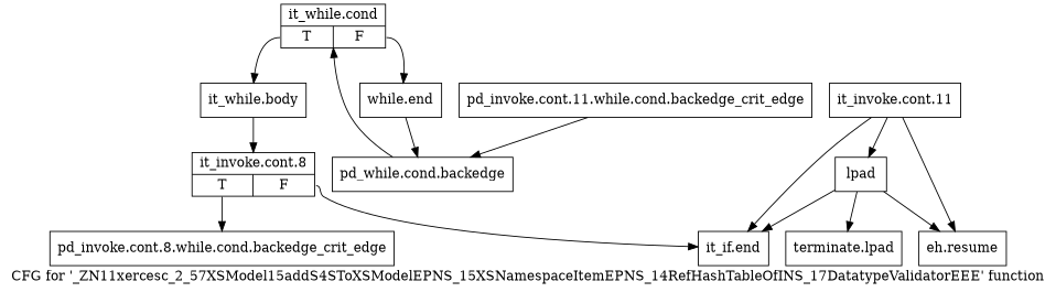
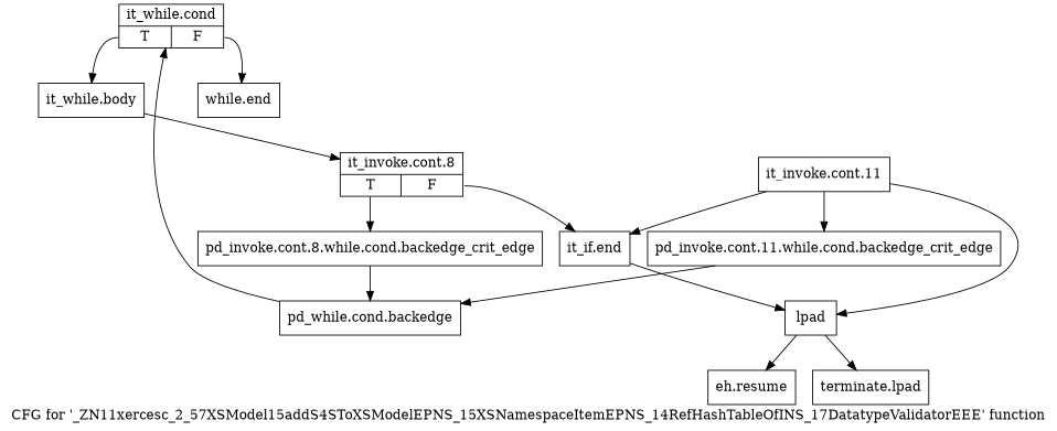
  digraph {
    label="CFG for '_ZN11xercesc_2_57XSModel15addS4SToXSModelEPNS_15XSNamespaceItemEPNS_14RefHashTableOfINS_17DatatypeValidatorEEE' function"
    node [shape=record]
    n1 [label="{it_while.cond|{<s0>T|<s1>F}}"]
    n2 [label="{it_while.body}"]
    n3 [label="{while.end}"]
    n4 [label="{it_invoke.cont.8|{<s0>T|<s1>F}}"]
    n5 [label="{pd_invoke.cont.8.while.cond.backedge_crit_edge}"]
    n6 [label="{it_if.end}"]
    n7 [label="{lpad}"]
    n8 [label="{eh.resume}"]
    n9 [label="{terminate.lpad}"]
    n10 [label="{pd_while.cond.backedge}"]
    n11 [label="{it_invoke.cont.11}"]
    n12 [label="{pd_invoke.cont.11.while.cond.backedge_crit_edge}"]
    n1 -> n2 [tailport=s0]
    n1 -> n3 [tailport=s1]
    n2 -> n4
    n4 -> n5 [tailport=s0]
    n4 -> n6 [tailport=s1]
-   n3 -> n10
-   n7 -> n6
+   n5 -> n10
+   n6 -> n7
    n7 -> n8
    n7 -> n9
    n10 -> n1
    n11 -> n6
    n11 -> n7
-   n11 -> n8
+   n11 -> n12
    n12 -> n10
  }
